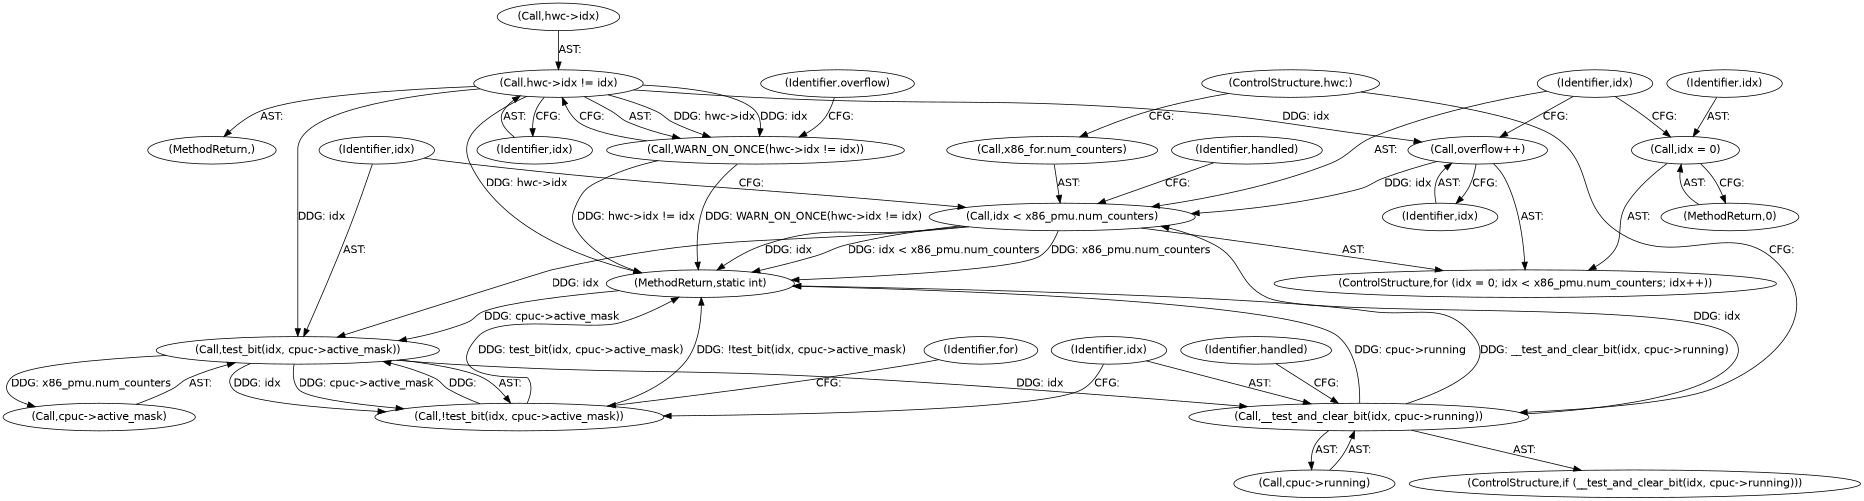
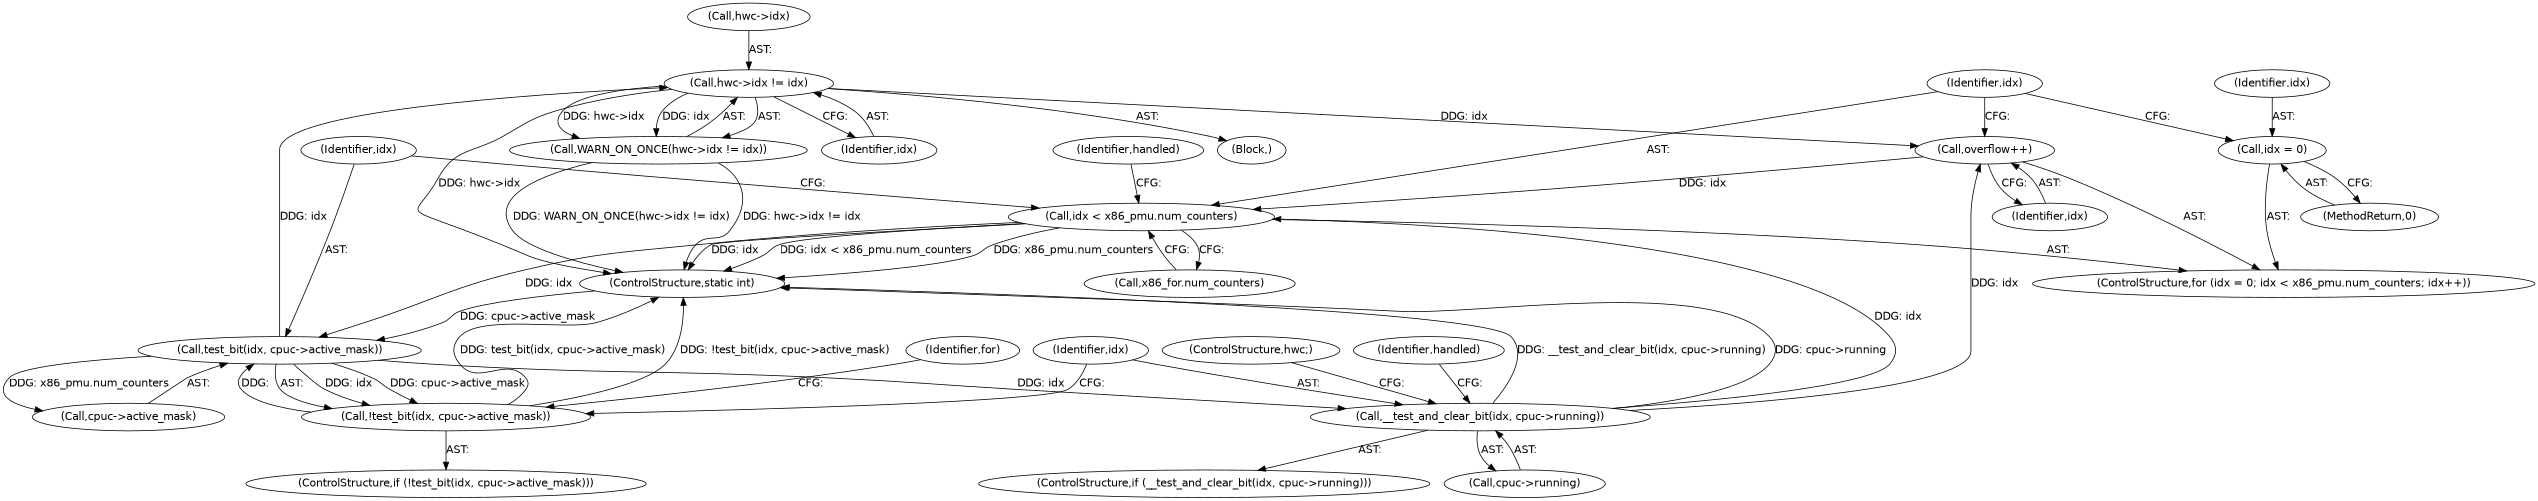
  digraph {
    fontname="DejaVu Sans"
    node [fontname="DejaVu Sans"]
    edge [fontname="DejaVu Sans"]
    n1 [label="(Call,hwc->idx != idx)"]
    n2 [label="(Call,overflow++)"]
    n3 [label="(Call,WARN_ON_ONCE(hwc->idx != idx))"]
    n4 [label="(Identifier,idx)"]
-   n5 [label="(MethodReturn,static int)"]
-   n6 [label="(MethodReturn,)"]
+   n5 [label="(ControlStructure,static int)"]
+   n6 [label="(Block,)"]
    n7 [label="(Call,idx < x86_pmu.num_counters)"]
    n8 [label="(ControlStructure,for (idx = 0; idx < x86_pmu.num_counters; idx++))"]
    n9 [label="(Identifier,idx)"]
    n10 [label="(Call,test_bit(idx, cpuc->active_mask))"]
    n11 [label="(Call,__test_and_clear_bit(idx, cpuc->running))"]
    n12 [label="(Call,!test_bit(idx, cpuc->active_mask))"]
    n13 [label="(Call,cpuc->active_mask)"]
    n14 [label="(Call,cpuc->running)"]
    n15 [label="(ControlStructure,if (__test_and_clear_bit(idx, cpuc->running)))"]
+   n16 [label="(ControlStructure,if (!test_bit(idx, cpuc->active_mask)))"]
    n17 [label="(Call,x86_for.num_counters)"]
    n18 [label="(Call,idx = 0)"]
    n19 [label="(MethodReturn,0)"]
    n20 [label="(Identifier,handled)"]
    n21 [label="(Identifier,idx)"]
    n22 [label="(Identifier,idx)"]
    n23 [label="(ControlStructure,hwc;)"]
    n24 [label="(Call,hwc->idx)"]
    n25 [label="(Identifier,for)"]
-   n26 [label="(Identifier,overflow)"]
    n27 [label="(Identifier,idx)"]
    n28 [label="(Identifier,idx)"]
    n29 [label="(Identifier,handled)"]
    n1 -> n2 [label="DDG: idx"]
    n1 -> n3 [label="AST: "]
    n1 -> n3 [label="DDG: hwc->idx"]
    n1 -> n3 [label="DDG: idx"]
    n1 -> n4 [label="CFG: "]
    n1 -> n5 [label="DDG: hwc->idx"]
    n1 -> n6 [label="AST: "]
    n2 -> n7 [label="DDG: idx"]
    n2 -> n8 [label="AST: "]
    n2 -> n9 [label="CFG: "]
-   n3 -> n1 [label="CFG: "]
+   n3 -> n1 [label="AST: "]
    n3 -> n5 [label="DDG: WARN_ON_ONCE(hwc->idx != idx)"]
    n3 -> n5 [label="DDG: hwc->idx != idx"]
    n4 -> n1 [label="AST: "]
    n5 -> n10 [label="DDG: cpuc->active_mask"]
    n7 -> n5 [label="DDG: idx < x86_pmu.num_counters"]
    n7 -> n5 [label="DDG: x86_pmu.num_counters"]
    n7 -> n5 [label="DDG: idx"]
    n7 -> n8 [label="AST: "]
    n7 -> n10 [label="DDG: idx"]
-   n23 -> n17 [label="CFG: "]
+   n7 -> n17 [label="CFG: "]
    n9 -> n2 [label="AST: "]
-   n1 -> n10 [label="DDG: idx"]
+   n10 -> n1 [label="DDG: idx"]
    n10 -> n11 [label="DDG: idx"]
    n10 -> n12 [label="AST: "]
    n10 -> n12 [label="DDG: idx"]
    n10 -> n12 [label="DDG: cpuc->active_mask"]
    n10 -> n13 [label="DDG: x86_pmu.num_counters"]
+   n11 -> n2 [label="DDG: idx"]
    n11 -> n5 [label="DDG: __test_and_clear_bit(idx, cpuc->running)"]
    n11 -> n5 [label="DDG: cpuc->running"]
    n11 -> n7 [label="DDG: idx"]
    n11 -> n14 [label="AST: "]
    n11 -> n15 [label="AST: "]
    n12 -> n5 [label="DDG: test_bit(idx, cpuc->active_mask)"]
    n12 -> n5 [label="DDG: !test_bit(idx, cpuc->active_mask)"]
    n12 -> n10 [label="DDG: "]
+   n12 -> n16 [label="AST: "]
    n13 -> n10 [label="AST: "]
    n14 -> n11 [label="AST: "]
-   n17 -> n7 [label="AST: "]
+   n17 -> n7 [label="CFG: "]
    n18 -> n8 [label="AST: "]
    n18 -> n19 [label="CFG: "]
    n19 -> n18 [label="AST: "]
    n20 -> n7 [label="CFG: "]
    n21 -> n7 [label="CFG: "]
    n21 -> n10 [label="AST: "]
    n22 -> n11 [label="AST: "]
    n22 -> n12 [label="CFG: "]
    n23 -> n11 [label="CFG: "]
    n24 -> n1 [label="AST: "]
    n25 -> n12 [label="CFG: "]
-   n26 -> n3 [label="CFG: "]
    n27 -> n2 [label="CFG: "]
    n27 -> n7 [label="AST: "]
    n27 -> n18 [label="CFG: "]
    n28 -> n18 [label="AST: "]
    n29 -> n11 [label="CFG: "]
  }
